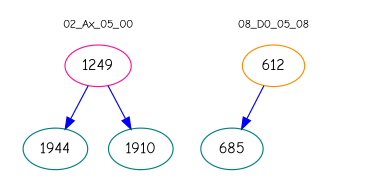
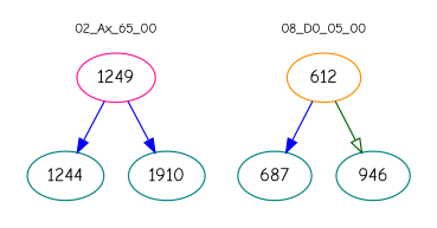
  digraph {
    fontname="Comic Neue"
    node [color=teal fontname="Comic Neue"]
    edge [arrowhead=normal color=blue fontname="Comic Neue"]
    n1 [color=deeppink label=1249]
-   n2 [label=1944]
+   n2 [label=1244]
    n3 [label=1910]
    n4 [color=darkorange label=612]
-   n5 [label=685]
+   n5 [label=687]
+   n6 [label=946]
    subgraph cluster_1 {
      color=white
      fontsize=10
-     label="02_Ax_05_00"
+     label="02_Ax_65_00"
      n1
      n2
      n3
    }
    subgraph cluster_2 {
      color=white
      fontsize=10
-     label="08_D0_05_08"
+     label="08_D0_05_00"
      n4
      n5
+     n6
    }
    n1 -> n2
    n1 -> n3
    n4 -> n5
+   n4 -> n6 [arrowhead=onormal color=darkgreen]
  }
